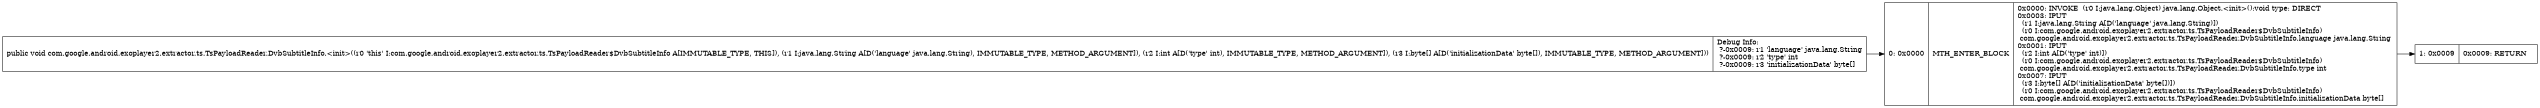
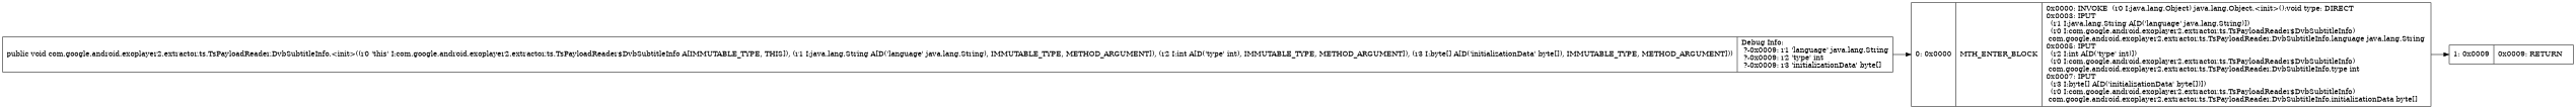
  digraph {
    rankdir=LR
    node [shape=record]
-   n1 [label="{0\:\ 0x0000|MTH_ENTER_BLOCK\l|0x0000: INVOKE  (r0 I:java.lang.Object) java.lang.Object.\<init\>():void type: DIRECT \l0x0003: IPUT  \l  (r1 I:java.lang.String A[D('language' java.lang.String)])\l  (r0 I:com.google.android.exoplayer2.extractor.ts.TsPayloadReader$DvbSubtitleInfo)\l com.google.android.exoplayer2.extractor.ts.TsPayloadReader.DvbSubtitleInfo.language java.lang.String \l0x0001: IPUT  \l  (r2 I:int A[D('type' int)])\l  (r0 I:com.google.android.exoplayer2.extractor.ts.TsPayloadReader$DvbSubtitleInfo)\l com.google.android.exoplayer2.extractor.ts.TsPayloadReader.DvbSubtitleInfo.type int \l0x0007: IPUT  \l  (r3 I:byte[] A[D('initializationData' byte[])])\l  (r0 I:com.google.android.exoplayer2.extractor.ts.TsPayloadReader$DvbSubtitleInfo)\l com.google.android.exoplayer2.extractor.ts.TsPayloadReader.DvbSubtitleInfo.initializationData byte[] \l}"]
+   n1 [label="{0\:\ 0x0000|MTH_ENTER_BLOCK\l|0x0000: INVOKE  (r0 I:java.lang.Object) java.lang.Object.\<init\>():void type: DIRECT \l0x0003: IPUT  \l  (r1 I:java.lang.String A[D('language' java.lang.String)])\l  (r0 I:com.google.android.exoplayer2.extractor.ts.TsPayloadReader$DvbSubtitleInfo)\l com.google.android.exoplayer2.extractor.ts.TsPayloadReader.DvbSubtitleInfo.language java.lang.String \l0x0005: IPUT  \l  (r2 I:int A[D('type' int)])\l  (r0 I:com.google.android.exoplayer2.extractor.ts.TsPayloadReader$DvbSubtitleInfo)\l com.google.android.exoplayer2.extractor.ts.TsPayloadReader.DvbSubtitleInfo.type int \l0x0007: IPUT  \l  (r3 I:byte[] A[D('initializationData' byte[])])\l  (r0 I:com.google.android.exoplayer2.extractor.ts.TsPayloadReader$DvbSubtitleInfo)\l com.google.android.exoplayer2.extractor.ts.TsPayloadReader.DvbSubtitleInfo.initializationData byte[] \l}"]
    n2 [label="{1\:\ 0x0009|0x0009: RETURN   \l}"]
    n3 [label="{public void com.google.android.exoplayer2.extractor.ts.TsPayloadReader.DvbSubtitleInfo.\<init\>((r0 'this' I:com.google.android.exoplayer2.extractor.ts.TsPayloadReader$DvbSubtitleInfo A[IMMUTABLE_TYPE, THIS]), (r1 I:java.lang.String A[D('language' java.lang.String), IMMUTABLE_TYPE, METHOD_ARGUMENT]), (r2 I:int A[D('type' int), IMMUTABLE_TYPE, METHOD_ARGUMENT]), (r3 I:byte[] A[D('initializationData' byte[]), IMMUTABLE_TYPE, METHOD_ARGUMENT]))  | Debug Info:\l  ?\-0x0009: r1 'language' java.lang.String\l  ?\-0x0009: r2 'type' int\l  ?\-0x0009: r3 'initializationData' byte[]\l}"]
    n1 -> n2
    n3 -> n1
  }
